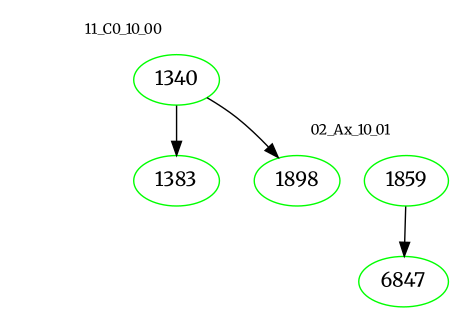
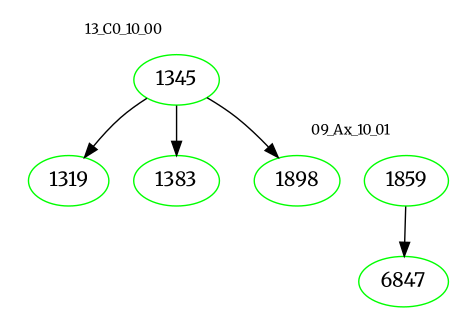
  digraph {
    fontname=Merriweather
    node [color=green fontname=Merriweather]
    edge [color=black fontname=Merriweather]
    n1 [label=1859]
    n2 [label=6847]
    n3 [label=1898]
-   n4 [label=1340]
+   n4 [label=1345]
+   n5 [label=1319]
    n6 [label=1383]
    subgraph cluster_1 {
      color=white
      fontsize=10
-     label="02_Ax_10_01"
+     label="09_Ax_10_01"
      n1
      n2
      n3
    }
    subgraph cluster_2 {
      color=white
      fontsize=10
-     label="11_C0_10_00"
+     label="13_C0_10_00"
      n4
+     n5
      n6
    }
    n1 -> n2
    n4 -> n3
+   n4 -> n5
    n4 -> n6
  }
